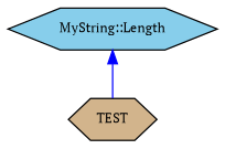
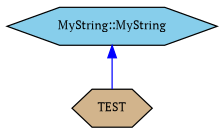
  digraph {
    rankdir=TB
    fontname="PT Serif"
    node [color=black fontname="PT Serif" fontsize=10 shape=hexagon style=filled]
-   n1 [fillcolor=skyblue fontcolor=black height=0.2 label="MyString::Length" width=0.4]
+   n1 [fillcolor=skyblue fontcolor=black height=0.2 label="MyString::MyString" width=0.4]
    n2 [fillcolor=tan height=0.2 label=TEST width=0.4]
    n1 -> n2 [color=blue dir=back fontname="PT Serif" fontsize=10 labelfontname=Helvetica labelfontsize=10 style=solid]
  }
